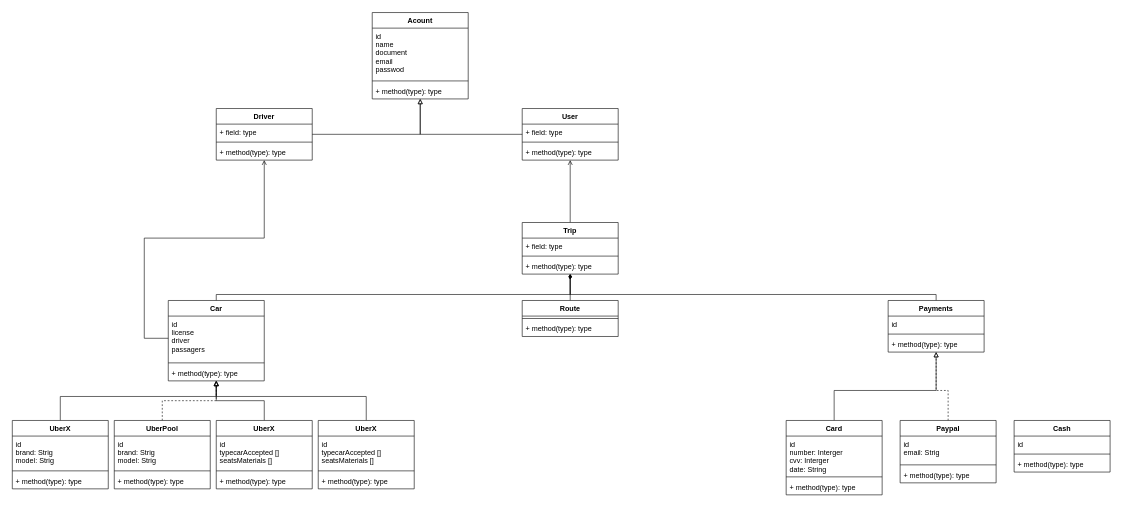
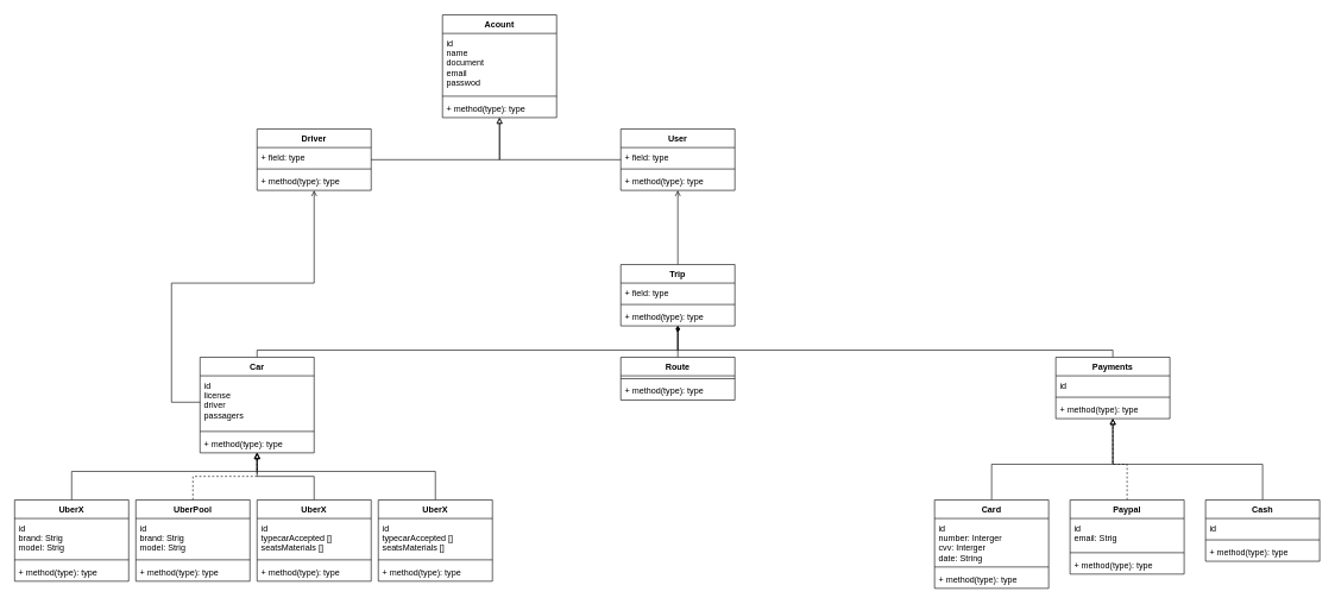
  <mxCell id="0" />
  <mxCell id="1" parent="0" />
  <mxCell id="2" value="Acount" style="swimlane;fontStyle=1;align=center;verticalAlign=top;childLayout=stackLayout;horizontal=1;startSize=26;horizontalStack=0;resizeParent=1;resizeParentMax=0;resizeLast=0;collapsible=1;marginBottom=0;" vertex="1" parent="1"><mxGeometry x="620" y="20" width="160" height="144" as="geometry" /></mxCell>
  <mxCell id="3" value="id&#10;name&#10;document&#10;email&#10;passwod" style="text;strokeColor=none;fillColor=none;align=left;verticalAlign=top;spacingLeft=4;spacingRight=4;overflow=hidden;rotatable=0;points=[[0,0.5],[1,0.5]];portConstraint=eastwest;" vertex="1" parent="2"><mxGeometry y="26" width="160" height="84" as="geometry" /></mxCell>
  <mxCell id="4" value="" style="line;strokeWidth=1;fillColor=none;align=left;verticalAlign=middle;spacingTop=-1;spacingLeft=3;spacingRight=3;rotatable=0;labelPosition=right;points=[];portConstraint=eastwest;" vertex="1" parent="2"><mxGeometry y="110" width="160" height="8" as="geometry" /></mxCell>
  <mxCell id="5" value="+ method(type): type" style="text;strokeColor=none;fillColor=none;align=left;verticalAlign=top;spacingLeft=4;spacingRight=4;overflow=hidden;rotatable=0;points=[[0,0.5],[1,0.5]];portConstraint=eastwest;" vertex="1" parent="2"><mxGeometry y="118" width="160" height="26" as="geometry" /></mxCell>
  <mxCell id="6" style="edgeStyle=orthogonalEdgeStyle;rounded=0;orthogonalLoop=1;jettySize=auto;html=1;endArrow=block;endFill=0;" edge="1" parent="1" source="7" target="27"><mxGeometry relative="1" as="geometry"><Array as="points"><mxPoint x="100" y="660" /><mxPoint x="360" y="660" /></Array></mxGeometry></mxCell>
  <mxCell id="7" value="UberX" style="swimlane;fontStyle=1;align=center;verticalAlign=top;childLayout=stackLayout;horizontal=1;startSize=26;horizontalStack=0;resizeParent=1;resizeParentMax=0;resizeLast=0;collapsible=1;marginBottom=0;" vertex="1" parent="1"><mxGeometry x="20" y="700" width="160" height="114" as="geometry" /></mxCell>
  <mxCell id="8" value="id&#10;brand: Strig&#10;model: Strig" style="text;strokeColor=none;fillColor=none;align=left;verticalAlign=top;spacingLeft=4;spacingRight=4;overflow=hidden;rotatable=0;points=[[0,0.5],[1,0.5]];portConstraint=eastwest;" vertex="1" parent="7"><mxGeometry y="26" width="160" height="54" as="geometry" /></mxCell>
  <mxCell id="9" value="" style="line;strokeWidth=1;fillColor=none;align=left;verticalAlign=middle;spacingTop=-1;spacingLeft=3;spacingRight=3;rotatable=0;labelPosition=right;points=[];portConstraint=eastwest;" vertex="1" parent="7"><mxGeometry y="80" width="160" height="8" as="geometry" /></mxCell>
  <mxCell id="10" value="+ method(type): type" style="text;strokeColor=none;fillColor=none;align=left;verticalAlign=top;spacingLeft=4;spacingRight=4;overflow=hidden;rotatable=0;points=[[0,0.5],[1,0.5]];portConstraint=eastwest;" vertex="1" parent="7"><mxGeometry y="88" width="160" height="26" as="geometry" /></mxCell>
  <mxCell id="11" style="edgeStyle=orthogonalEdgeStyle;rounded=0;orthogonalLoop=1;jettySize=auto;html=1;endArrow=block;endFill=0;dashed=1;" edge="1" parent="1" source="12" target="27"><mxGeometry relative="1" as="geometry" /></mxCell>
  <mxCell id="12" value="UberPool" style="swimlane;fontStyle=1;align=center;verticalAlign=top;childLayout=stackLayout;horizontal=1;startSize=26;horizontalStack=0;resizeParent=1;resizeParentMax=0;resizeLast=0;collapsible=1;marginBottom=0;" vertex="1" parent="1"><mxGeometry x="190" y="700" width="160" height="114" as="geometry" /></mxCell>
  <mxCell id="13" value="id&#10;brand: Strig&#10;model: Strig" style="text;strokeColor=none;fillColor=none;align=left;verticalAlign=top;spacingLeft=4;spacingRight=4;overflow=hidden;rotatable=0;points=[[0,0.5],[1,0.5]];portConstraint=eastwest;" vertex="1" parent="12"><mxGeometry y="26" width="160" height="54" as="geometry" /></mxCell>
  <mxCell id="14" value="" style="line;strokeWidth=1;fillColor=none;align=left;verticalAlign=middle;spacingTop=-1;spacingLeft=3;spacingRight=3;rotatable=0;labelPosition=right;points=[];portConstraint=eastwest;" vertex="1" parent="12"><mxGeometry y="80" width="160" height="8" as="geometry" /></mxCell>
  <mxCell id="15" value="+ method(type): type" style="text;strokeColor=none;fillColor=none;align=left;verticalAlign=top;spacingLeft=4;spacingRight=4;overflow=hidden;rotatable=0;points=[[0,0.5],[1,0.5]];portConstraint=eastwest;" vertex="1" parent="12"><mxGeometry y="88" width="160" height="26" as="geometry" /></mxCell>
  <mxCell id="16" style="edgeStyle=orthogonalEdgeStyle;rounded=0;orthogonalLoop=1;jettySize=auto;html=1;endArrow=block;endFill=0;" edge="1" parent="1" source="17" target="27"><mxGeometry relative="1" as="geometry" /></mxCell>
  <mxCell id="17" value="UberX" style="swimlane;fontStyle=1;align=center;verticalAlign=top;childLayout=stackLayout;horizontal=1;startSize=26;horizontalStack=0;resizeParent=1;resizeParentMax=0;resizeLast=0;collapsible=1;marginBottom=0;" vertex="1" parent="1"><mxGeometry x="360" y="700" width="160" height="114" as="geometry" /></mxCell>
  <mxCell id="18" value="id&#10;typecarAccepted []&#10;seatsMaterials []" style="text;strokeColor=none;fillColor=none;align=left;verticalAlign=top;spacingLeft=4;spacingRight=4;overflow=hidden;rotatable=0;points=[[0,0.5],[1,0.5]];portConstraint=eastwest;" vertex="1" parent="17"><mxGeometry y="26" width="160" height="54" as="geometry" /></mxCell>
  <mxCell id="19" value="" style="line;strokeWidth=1;fillColor=none;align=left;verticalAlign=middle;spacingTop=-1;spacingLeft=3;spacingRight=3;rotatable=0;labelPosition=right;points=[];portConstraint=eastwest;" vertex="1" parent="17"><mxGeometry y="80" width="160" height="8" as="geometry" /></mxCell>
  <mxCell id="20" value="+ method(type): type" style="text;strokeColor=none;fillColor=none;align=left;verticalAlign=top;spacingLeft=4;spacingRight=4;overflow=hidden;rotatable=0;points=[[0,0.5],[1,0.5]];portConstraint=eastwest;" vertex="1" parent="17"><mxGeometry y="88" width="160" height="26" as="geometry" /></mxCell>
  <mxCell id="21" style="edgeStyle=orthogonalEdgeStyle;rounded=0;orthogonalLoop=1;jettySize=auto;html=1;endArrow=block;endFill=0;" edge="1" parent="1" source="22" target="27"><mxGeometry relative="1" as="geometry"><Array as="points"><mxPoint x="610" y="660" /><mxPoint x="360" y="660" /></Array></mxGeometry></mxCell>
  <mxCell id="22" value="UberX" style="swimlane;fontStyle=1;align=center;verticalAlign=top;childLayout=stackLayout;horizontal=1;startSize=26;horizontalStack=0;resizeParent=1;resizeParentMax=0;resizeLast=0;collapsible=1;marginBottom=0;" vertex="1" parent="1"><mxGeometry x="530" y="700" width="160" height="114" as="geometry" /></mxCell>
  <mxCell id="23" value="id&#10;typecarAccepted []&#10;seatsMaterials []" style="text;strokeColor=none;fillColor=none;align=left;verticalAlign=top;spacingLeft=4;spacingRight=4;overflow=hidden;rotatable=0;points=[[0,0.5],[1,0.5]];portConstraint=eastwest;" vertex="1" parent="22"><mxGeometry y="26" width="160" height="54" as="geometry" /></mxCell>
  <mxCell id="24" value="" style="line;strokeWidth=1;fillColor=none;align=left;verticalAlign=middle;spacingTop=-1;spacingLeft=3;spacingRight=3;rotatable=0;labelPosition=right;points=[];portConstraint=eastwest;" vertex="1" parent="22"><mxGeometry y="80" width="160" height="8" as="geometry" /></mxCell>
  <mxCell id="25" value="+ method(type): type" style="text;strokeColor=none;fillColor=none;align=left;verticalAlign=top;spacingLeft=4;spacingRight=4;overflow=hidden;rotatable=0;points=[[0,0.5],[1,0.5]];portConstraint=eastwest;" vertex="1" parent="22"><mxGeometry y="88" width="160" height="26" as="geometry" /></mxCell>
  <mxCell id="26" style="edgeStyle=orthogonalEdgeStyle;rounded=0;orthogonalLoop=1;jettySize=auto;html=1;endArrow=diamondThin;endFill=1;" edge="1" parent="1" source="27" target="56"><mxGeometry relative="1" as="geometry"><Array as="points"><mxPoint x="360" y="490" /><mxPoint x="950" y="490" /></Array></mxGeometry></mxCell>
  <mxCell id="27" value="Car" style="swimlane;fontStyle=1;align=center;verticalAlign=top;childLayout=stackLayout;horizontal=1;startSize=26;horizontalStack=0;resizeParent=1;resizeParentMax=0;resizeLast=0;collapsible=1;marginBottom=0;" vertex="1" parent="1"><mxGeometry x="280" y="500" width="160" height="134" as="geometry" /></mxCell>
  <mxCell id="28" value="id&#10;license&#10;driver&#10;passagers" style="text;strokeColor=none;fillColor=none;align=left;verticalAlign=top;spacingLeft=4;spacingRight=4;overflow=hidden;rotatable=0;points=[[0,0.5],[1,0.5]];portConstraint=eastwest;" vertex="1" parent="27"><mxGeometry y="26" width="160" height="74" as="geometry" /></mxCell>
  <mxCell id="29" value="" style="line;strokeWidth=1;fillColor=none;align=left;verticalAlign=middle;spacingTop=-1;spacingLeft=3;spacingRight=3;rotatable=0;labelPosition=right;points=[];portConstraint=eastwest;" vertex="1" parent="27"><mxGeometry y="100" width="160" height="8" as="geometry" /></mxCell>
  <mxCell id="30" value="+ method(type): type" style="text;strokeColor=none;fillColor=none;align=left;verticalAlign=top;spacingLeft=4;spacingRight=4;overflow=hidden;rotatable=0;points=[[0,0.5],[1,0.5]];portConstraint=eastwest;" vertex="1" parent="27"><mxGeometry y="108" width="160" height="26" as="geometry" /></mxCell>
  <mxCell id="31" style="edgeStyle=orthogonalEdgeStyle;rounded=0;orthogonalLoop=1;jettySize=auto;html=1;endArrow=diamondThin;endFill=1;" edge="1" parent="1" source="32" target="56"><mxGeometry relative="1" as="geometry" /></mxCell>
  <mxCell id="32" value="Route" style="swimlane;fontStyle=1;align=center;verticalAlign=top;childLayout=stackLayout;horizontal=1;startSize=26;horizontalStack=0;resizeParent=1;resizeParentMax=0;resizeLast=0;collapsible=1;marginBottom=0;" vertex="1" parent="1"><mxGeometry x="870" y="500" width="160" height="60" as="geometry" /></mxCell>
  <mxCell id="33" value="" style="line;strokeWidth=1;fillColor=none;align=left;verticalAlign=middle;spacingTop=-1;spacingLeft=3;spacingRight=3;rotatable=0;labelPosition=right;points=[];portConstraint=eastwest;" vertex="1" parent="32"><mxGeometry y="26" width="160" height="8" as="geometry" /></mxCell>
  <mxCell id="34" value="+ method(type): type" style="text;strokeColor=none;fillColor=none;align=left;verticalAlign=top;spacingLeft=4;spacingRight=4;overflow=hidden;rotatable=0;points=[[0,0.5],[1,0.5]];portConstraint=eastwest;" vertex="1" parent="32"><mxGeometry y="34" width="160" height="26" as="geometry" /></mxCell>
  <mxCell id="35" style="edgeStyle=orthogonalEdgeStyle;rounded=0;orthogonalLoop=1;jettySize=auto;html=1;endArrow=diamondThin;endFill=1;" edge="1" parent="1" source="36" target="56"><mxGeometry relative="1" as="geometry"><Array as="points"><mxPoint x="1560" y="490" /><mxPoint x="950" y="490" /></Array></mxGeometry></mxCell>
  <mxCell id="36" value="Payments" style="swimlane;fontStyle=1;align=center;verticalAlign=top;childLayout=stackLayout;horizontal=1;startSize=26;horizontalStack=0;resizeParent=1;resizeParentMax=0;resizeLast=0;collapsible=1;marginBottom=0;" vertex="1" parent="1"><mxGeometry x="1480" y="500" width="160" height="86" as="geometry" /></mxCell>
  <mxCell id="37" value="id" style="text;strokeColor=none;fillColor=none;align=left;verticalAlign=top;spacingLeft=4;spacingRight=4;overflow=hidden;rotatable=0;points=[[0,0.5],[1,0.5]];portConstraint=eastwest;" vertex="1" parent="36"><mxGeometry y="26" width="160" height="26" as="geometry" /></mxCell>
  <mxCell id="38" value="" style="line;strokeWidth=1;fillColor=none;align=left;verticalAlign=middle;spacingTop=-1;spacingLeft=3;spacingRight=3;rotatable=0;labelPosition=right;points=[];portConstraint=eastwest;" vertex="1" parent="36"><mxGeometry y="52" width="160" height="8" as="geometry" /></mxCell>
  <mxCell id="39" value="+ method(type): type" style="text;strokeColor=none;fillColor=none;align=left;verticalAlign=top;spacingLeft=4;spacingRight=4;overflow=hidden;rotatable=0;points=[[0,0.5],[1,0.5]];portConstraint=eastwest;" vertex="1" parent="36"><mxGeometry y="60" width="160" height="26" as="geometry" /></mxCell>
  <mxCell id="40" style="edgeStyle=orthogonalEdgeStyle;rounded=0;orthogonalLoop=1;jettySize=auto;html=1;endArrow=block;endFill=0;" edge="1" parent="1" source="41" target="36"><mxGeometry relative="1" as="geometry"><Array as="points"><mxPoint x="1390" y="650" /><mxPoint x="1560" y="650" /></Array></mxGeometry></mxCell>
  <mxCell id="41" value="Card" style="swimlane;fontStyle=1;align=center;verticalAlign=top;childLayout=stackLayout;horizontal=1;startSize=26;horizontalStack=0;resizeParent=1;resizeParentMax=0;resizeLast=0;collapsible=1;marginBottom=0;" vertex="1" parent="1"><mxGeometry x="1310" y="700" width="160" height="124" as="geometry" /></mxCell>
  <mxCell id="42" value="id&#10;number: Interger&#10;cvv: Interger&#10;date: String&#10;" style="text;strokeColor=none;fillColor=none;align=left;verticalAlign=top;spacingLeft=4;spacingRight=4;overflow=hidden;rotatable=0;points=[[0,0.5],[1,0.5]];portConstraint=eastwest;" vertex="1" parent="41"><mxGeometry y="26" width="160" height="64" as="geometry" /></mxCell>
  <mxCell id="43" value="" style="line;strokeWidth=1;fillColor=none;align=left;verticalAlign=middle;spacingTop=-1;spacingLeft=3;spacingRight=3;rotatable=0;labelPosition=right;points=[];portConstraint=eastwest;" vertex="1" parent="41"><mxGeometry y="90" width="160" height="8" as="geometry" /></mxCell>
  <mxCell id="44" value="+ method(type): type" style="text;strokeColor=none;fillColor=none;align=left;verticalAlign=top;spacingLeft=4;spacingRight=4;overflow=hidden;rotatable=0;points=[[0,0.5],[1,0.5]];portConstraint=eastwest;" vertex="1" parent="41"><mxGeometry y="98" width="160" height="26" as="geometry" /></mxCell>
  <mxCell id="45" style="edgeStyle=orthogonalEdgeStyle;rounded=0;orthogonalLoop=1;jettySize=auto;html=1;endArrow=block;endFill=0;dashed=1;" edge="1" parent="1" source="46" target="36"><mxGeometry relative="1" as="geometry"><Array as="points"><mxPoint x="1580" y="650" /><mxPoint x="1560" y="650" /></Array></mxGeometry></mxCell>
  <mxCell id="46" value="Paypal" style="swimlane;fontStyle=1;align=center;verticalAlign=top;childLayout=stackLayout;horizontal=1;startSize=26;horizontalStack=0;resizeParent=1;resizeParentMax=0;resizeLast=0;collapsible=1;marginBottom=0;" vertex="1" parent="1"><mxGeometry x="1500" y="700" width="160" height="104" as="geometry" /></mxCell>
  <mxCell id="47" value="id&#10;email: Strig" style="text;strokeColor=none;fillColor=none;align=left;verticalAlign=top;spacingLeft=4;spacingRight=4;overflow=hidden;rotatable=0;points=[[0,0.5],[1,0.5]];portConstraint=eastwest;" vertex="1" parent="46"><mxGeometry y="26" width="160" height="44" as="geometry" /></mxCell>
  <mxCell id="48" value="" style="line;strokeWidth=1;fillColor=none;align=left;verticalAlign=middle;spacingTop=-1;spacingLeft=3;spacingRight=3;rotatable=0;labelPosition=right;points=[];portConstraint=eastwest;" vertex="1" parent="46"><mxGeometry y="70" width="160" height="8" as="geometry" /></mxCell>
  <mxCell id="49" value="+ method(type): type" style="text;strokeColor=none;fillColor=none;align=left;verticalAlign=top;spacingLeft=4;spacingRight=4;overflow=hidden;rotatable=0;points=[[0,0.5],[1,0.5]];portConstraint=eastwest;" vertex="1" parent="46"><mxGeometry y="78" width="160" height="26" as="geometry" /></mxCell>
+ <mxCell id="50" style="edgeStyle=orthogonalEdgeStyle;rounded=0;orthogonalLoop=1;jettySize=auto;html=1;endArrow=block;endFill=0;" edge="1" parent="1" source="51" target="36"><mxGeometry relative="1" as="geometry"><Array as="points"><mxPoint x="1770" y="650" /><mxPoint x="1560" y="650" /></Array></mxGeometry></mxCell>
  <mxCell id="51" value="Cash" style="swimlane;fontStyle=1;align=center;verticalAlign=top;childLayout=stackLayout;horizontal=1;startSize=26;horizontalStack=0;resizeParent=1;resizeParentMax=0;resizeLast=0;collapsible=1;marginBottom=0;" vertex="1" parent="1"><mxGeometry x="1690" y="700" width="160" height="86" as="geometry" /></mxCell>
  <mxCell id="52" value="id" style="text;strokeColor=none;fillColor=none;align=left;verticalAlign=top;spacingLeft=4;spacingRight=4;overflow=hidden;rotatable=0;points=[[0,0.5],[1,0.5]];portConstraint=eastwest;" vertex="1" parent="51"><mxGeometry y="26" width="160" height="26" as="geometry" /></mxCell>
  <mxCell id="53" value="" style="line;strokeWidth=1;fillColor=none;align=left;verticalAlign=middle;spacingTop=-1;spacingLeft=3;spacingRight=3;rotatable=0;labelPosition=right;points=[];portConstraint=eastwest;" vertex="1" parent="51"><mxGeometry y="52" width="160" height="8" as="geometry" /></mxCell>
  <mxCell id="54" value="+ method(type): type" style="text;strokeColor=none;fillColor=none;align=left;verticalAlign=top;spacingLeft=4;spacingRight=4;overflow=hidden;rotatable=0;points=[[0,0.5],[1,0.5]];portConstraint=eastwest;" vertex="1" parent="51"><mxGeometry y="60" width="160" height="26" as="geometry" /></mxCell>
  <mxCell id="55" style="edgeStyle=orthogonalEdgeStyle;rounded=0;orthogonalLoop=1;jettySize=auto;html=1;endArrow=open;endFill=0;" edge="1" parent="1" source="56" target="61"><mxGeometry relative="1" as="geometry" /></mxCell>
  <mxCell id="56" value="Trip" style="swimlane;fontStyle=1;align=center;verticalAlign=top;childLayout=stackLayout;horizontal=1;startSize=26;horizontalStack=0;resizeParent=1;resizeParentMax=0;resizeLast=0;collapsible=1;marginBottom=0;" vertex="1" parent="1"><mxGeometry x="870" y="370" width="160" height="86" as="geometry" /></mxCell>
  <mxCell id="57" value="+ field: type" style="text;strokeColor=none;fillColor=none;align=left;verticalAlign=top;spacingLeft=4;spacingRight=4;overflow=hidden;rotatable=0;points=[[0,0.5],[1,0.5]];portConstraint=eastwest;" vertex="1" parent="56"><mxGeometry y="26" width="160" height="26" as="geometry" /></mxCell>
  <mxCell id="58" value="" style="line;strokeWidth=1;fillColor=none;align=left;verticalAlign=middle;spacingTop=-1;spacingLeft=3;spacingRight=3;rotatable=0;labelPosition=right;points=[];portConstraint=eastwest;" vertex="1" parent="56"><mxGeometry y="52" width="160" height="8" as="geometry" /></mxCell>
  <mxCell id="59" value="+ method(type): type" style="text;strokeColor=none;fillColor=none;align=left;verticalAlign=top;spacingLeft=4;spacingRight=4;overflow=hidden;rotatable=0;points=[[0,0.5],[1,0.5]];portConstraint=eastwest;" vertex="1" parent="56"><mxGeometry y="60" width="160" height="26" as="geometry" /></mxCell>
  <mxCell id="60" style="edgeStyle=orthogonalEdgeStyle;rounded=0;orthogonalLoop=1;jettySize=auto;html=1;endArrow=block;endFill=0;" edge="1" parent="1" source="61" target="2"><mxGeometry relative="1" as="geometry" /></mxCell>
  <mxCell id="61" value="User" style="swimlane;fontStyle=1;align=center;verticalAlign=top;childLayout=stackLayout;horizontal=1;startSize=26;horizontalStack=0;resizeParent=1;resizeParentMax=0;resizeLast=0;collapsible=1;marginBottom=0;" vertex="1" parent="1"><mxGeometry x="870" y="180" width="160" height="86" as="geometry" /></mxCell>
  <mxCell id="62" value="+ field: type" style="text;strokeColor=none;fillColor=none;align=left;verticalAlign=top;spacingLeft=4;spacingRight=4;overflow=hidden;rotatable=0;points=[[0,0.5],[1,0.5]];portConstraint=eastwest;" vertex="1" parent="61"><mxGeometry y="26" width="160" height="26" as="geometry" /></mxCell>
  <mxCell id="63" value="" style="line;strokeWidth=1;fillColor=none;align=left;verticalAlign=middle;spacingTop=-1;spacingLeft=3;spacingRight=3;rotatable=0;labelPosition=right;points=[];portConstraint=eastwest;" vertex="1" parent="61"><mxGeometry y="52" width="160" height="8" as="geometry" /></mxCell>
  <mxCell id="64" value="+ method(type): type" style="text;strokeColor=none;fillColor=none;align=left;verticalAlign=top;spacingLeft=4;spacingRight=4;overflow=hidden;rotatable=0;points=[[0,0.5],[1,0.5]];portConstraint=eastwest;" vertex="1" parent="61"><mxGeometry y="60" width="160" height="26" as="geometry" /></mxCell>
  <mxCell id="65" style="edgeStyle=orthogonalEdgeStyle;rounded=0;orthogonalLoop=1;jettySize=auto;html=1;endArrow=block;endFill=0;" edge="1" parent="1" source="66" target="2"><mxGeometry relative="1" as="geometry" /></mxCell>
  <mxCell id="66" value="Driver" style="swimlane;fontStyle=1;align=center;verticalAlign=top;childLayout=stackLayout;horizontal=1;startSize=26;horizontalStack=0;resizeParent=1;resizeParentMax=0;resizeLast=0;collapsible=1;marginBottom=0;" vertex="1" parent="1"><mxGeometry x="360" y="180" width="160" height="86" as="geometry" /></mxCell>
  <mxCell id="67" value="+ field: type" style="text;strokeColor=none;fillColor=none;align=left;verticalAlign=top;spacingLeft=4;spacingRight=4;overflow=hidden;rotatable=0;points=[[0,0.5],[1,0.5]];portConstraint=eastwest;" vertex="1" parent="66"><mxGeometry y="26" width="160" height="26" as="geometry" /></mxCell>
  <mxCell id="68" value="" style="line;strokeWidth=1;fillColor=none;align=left;verticalAlign=middle;spacingTop=-1;spacingLeft=3;spacingRight=3;rotatable=0;labelPosition=right;points=[];portConstraint=eastwest;" vertex="1" parent="66"><mxGeometry y="52" width="160" height="8" as="geometry" /></mxCell>
  <mxCell id="69" value="+ method(type): type" style="text;strokeColor=none;fillColor=none;align=left;verticalAlign=top;spacingLeft=4;spacingRight=4;overflow=hidden;rotatable=0;points=[[0,0.5],[1,0.5]];portConstraint=eastwest;" vertex="1" parent="66"><mxGeometry y="60" width="160" height="26" as="geometry" /></mxCell>
  <mxCell id="70" style="edgeStyle=orthogonalEdgeStyle;rounded=0;orthogonalLoop=1;jettySize=auto;html=1;endArrow=open;endFill=0;" edge="1" parent="1" source="28" target="66"><mxGeometry relative="1" as="geometry"><Array as="points"><mxPoint x="240" y="563" /><mxPoint x="240" y="396" /><mxPoint x="440" y="396" /></Array></mxGeometry></mxCell>
